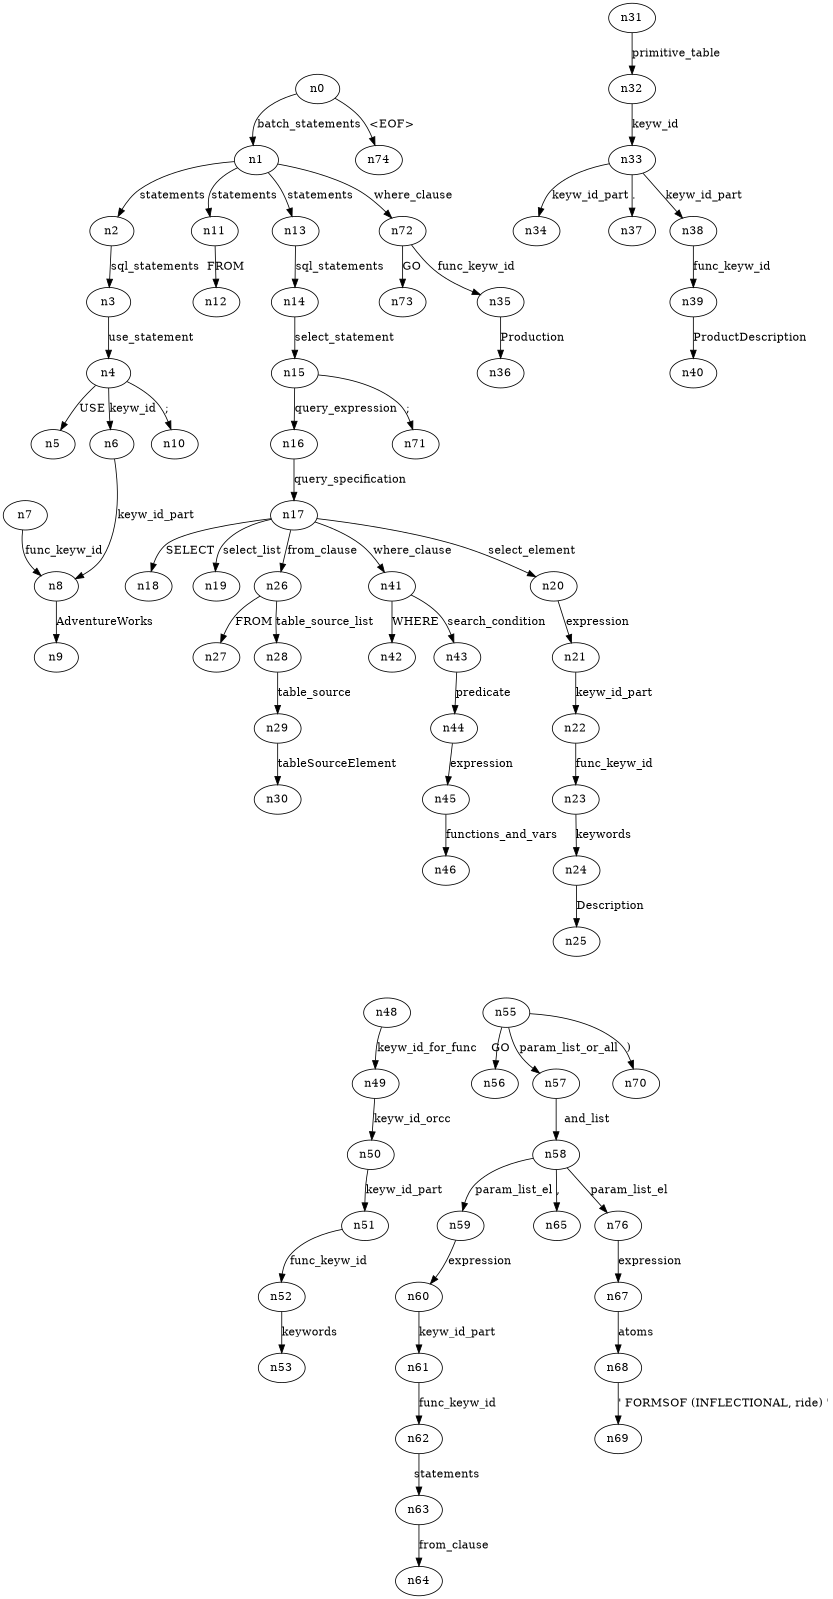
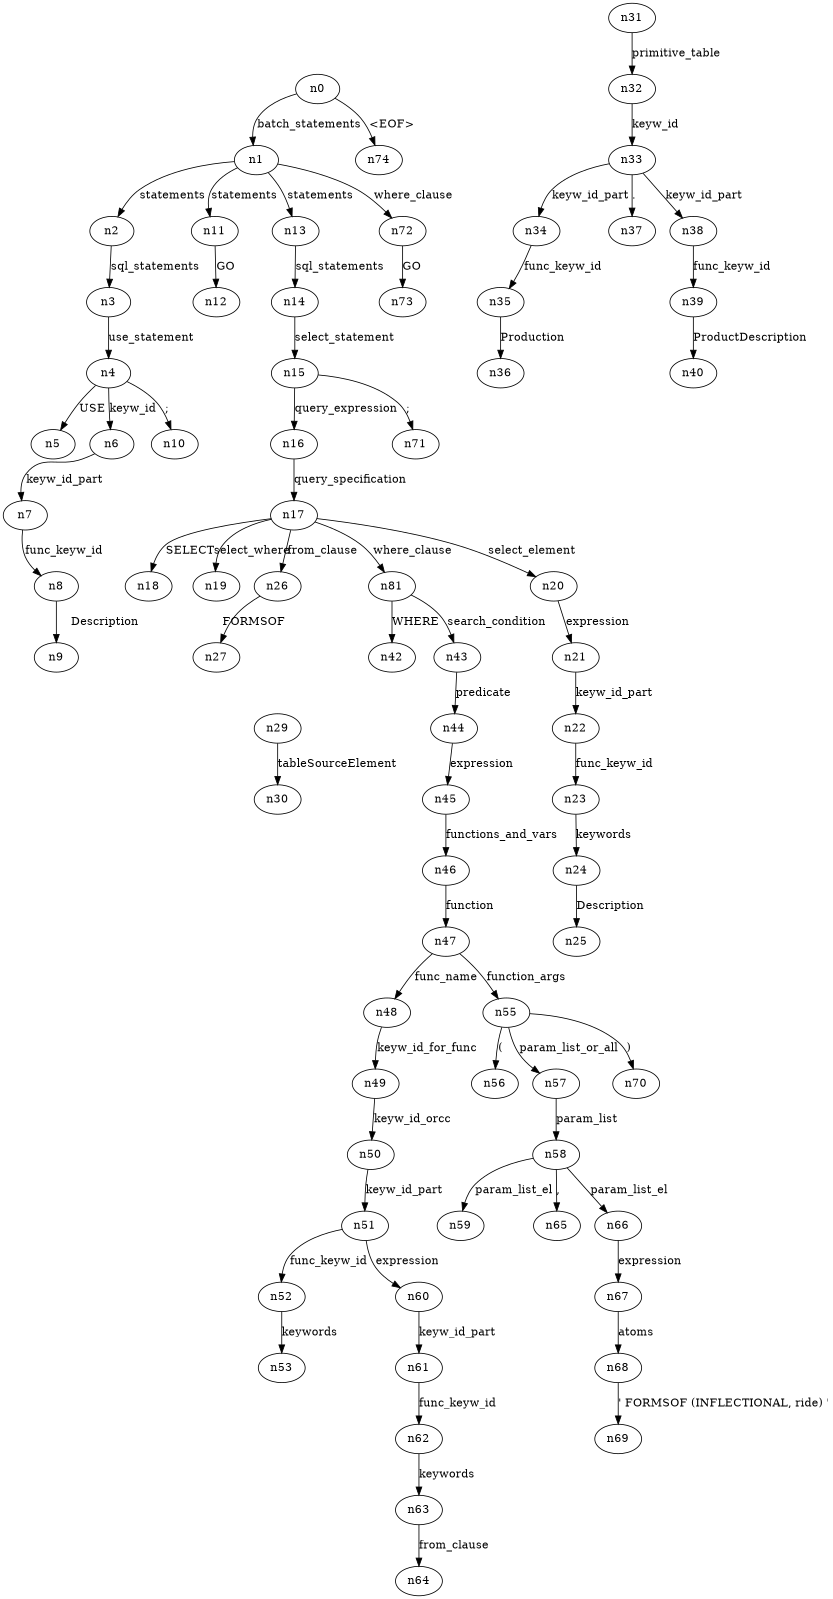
  digraph {
    n0
    n1
    n74
    n2
    n11
    n13
    n72
    n3
    n12
    n14
    n73
    n4
    n5
    n6
    n10
    n7
    n8
    n9
    n15
    n16
    n71
    n17
    n18
    n19
    n26
-   n41
+   n41 [label=n81]
    n20
    n27
-   n28
    n42
    n43
    n21
    n22
    n23
    n24
    n25
    n29
    n30
    n31
    n32
    n33
    n34
    n37
    n38
    n35
    n39
    n36
    n40
    n44
    n45
    n46
+   n47
    n48
    n55
    n49
    n56
    n57
    n70
    n50
    n51
    n52
    n53
    n58
    n59
    n65
-   n66 [label=n76]
+   n66
    n60
    n67
    n61
    n62
    n63
    n64
    n68
    n69
    n0 -> n1 [label=batch_statements]
    n0 -> n74 [label="<EOF>"]
    n1 -> n2 [label=statements]
    n1 -> n11 [label=statements]
    n1 -> n13 [label=statements]
    n1 -> n72 [label=where_clause]
    n2 -> n3 [label=sql_statements]
-   n11 -> n12 [label=FROM]
+   n11 -> n12 [label=GO]
    n13 -> n14 [label=sql_statements]
    n72 -> n73 [label=GO]
    n3 -> n4 [label=use_statement]
    n14 -> n15 [label=select_statement]
    n4 -> n5 [label=USE]
    n4 -> n6 [label=keyw_id]
    n4 -> n10 [label=";"]
-   n6 -> n8 [label=keyw_id_part]
+   n6 -> n7 [label=keyw_id_part]
    n7 -> n8 [label=func_keyw_id]
-   n8 -> n9 [label=AdventureWorks]
+   n8 -> n9 [label=Description]
    n15 -> n16 [label=query_expression]
    n15 -> n71 [label=";"]
    n16 -> n17 [label=query_specification]
    n17 -> n18 [label=SELECT]
-   n17 -> n19 [label=select_list]
+   n17 -> n19 [label=select_where]
    n17 -> n26 [label=from_clause]
    n17 -> n41 [label=where_clause]
    n17 -> n20 [label=select_element]
-   n26 -> n27 [label=FROM]
-   n26 -> n28 [label=table_source_list]
+   n26 -> n27 [label=FORMSOF]
    n41 -> n42 [label=WHERE]
    n41 -> n43 [label=search_condition]
    n20 -> n21 [label=expression]
-   n28 -> n29 [label=table_source]
    n43 -> n44 [label=predicate]
    n21 -> n22 [label=keyw_id_part]
    n22 -> n23 [label=func_keyw_id]
    n23 -> n24 [label=keywords]
    n24 -> n25 [label=Description]
    n29 -> n30 [label=tableSourceElement]
    n31 -> n32 [label=primitive_table]
    n32 -> n33 [label=keyw_id]
    n33 -> n34 [label=keyw_id_part]
    n33 -> n37 [label="."]
    n33 -> n38 [label=keyw_id_part]
-   n72 -> n35 [label=func_keyw_id]
+   n34 -> n35 [label=func_keyw_id]
    n38 -> n39 [label=func_keyw_id]
    n35 -> n36 [label=Production]
    n39 -> n40 [label=ProductDescription]
    n44 -> n45 [label=expression]
    n45 -> n46 [label=functions_and_vars]
+   n46 -> n47 [label=function]
+   n47 -> n48 [label=func_name]
+   n47 -> n55 [label=function_args]
    n48 -> n49 [label=keyw_id_for_func]
-   n55 -> n56 [label=GO]
+   n55 -> n56 [label="("]
    n55 -> n57 [label=param_list_or_all]
    n55 -> n70 [label=")"]
    n49 -> n50 [label=keyw_id_orcc]
-   n57 -> n58 [label=and_list]
+   n57 -> n58 [label=param_list]
    n50 -> n51 [label=keyw_id_part]
    n51 -> n52 [label=func_keyw_id]
    n52 -> n53 [label=keywords]
    n58 -> n59 [label=param_list_el]
    n58 -> n65 [label=","]
    n58 -> n66 [label=param_list_el]
-   n59 -> n60 [label=expression]
+   n51 -> n60 [label=expression]
    n66 -> n67 [label=expression]
    n60 -> n61 [label=keyw_id_part]
    n67 -> n68 [label=atoms]
    n61 -> n62 [label=func_keyw_id]
-   n62 -> n63 [label=statements]
+   n62 -> n63 [label=keywords]
    n63 -> n64 [label=from_clause]
    n68 -> n69 [label="' FORMSOF (INFLECTIONAL, ride) '"]
  }
